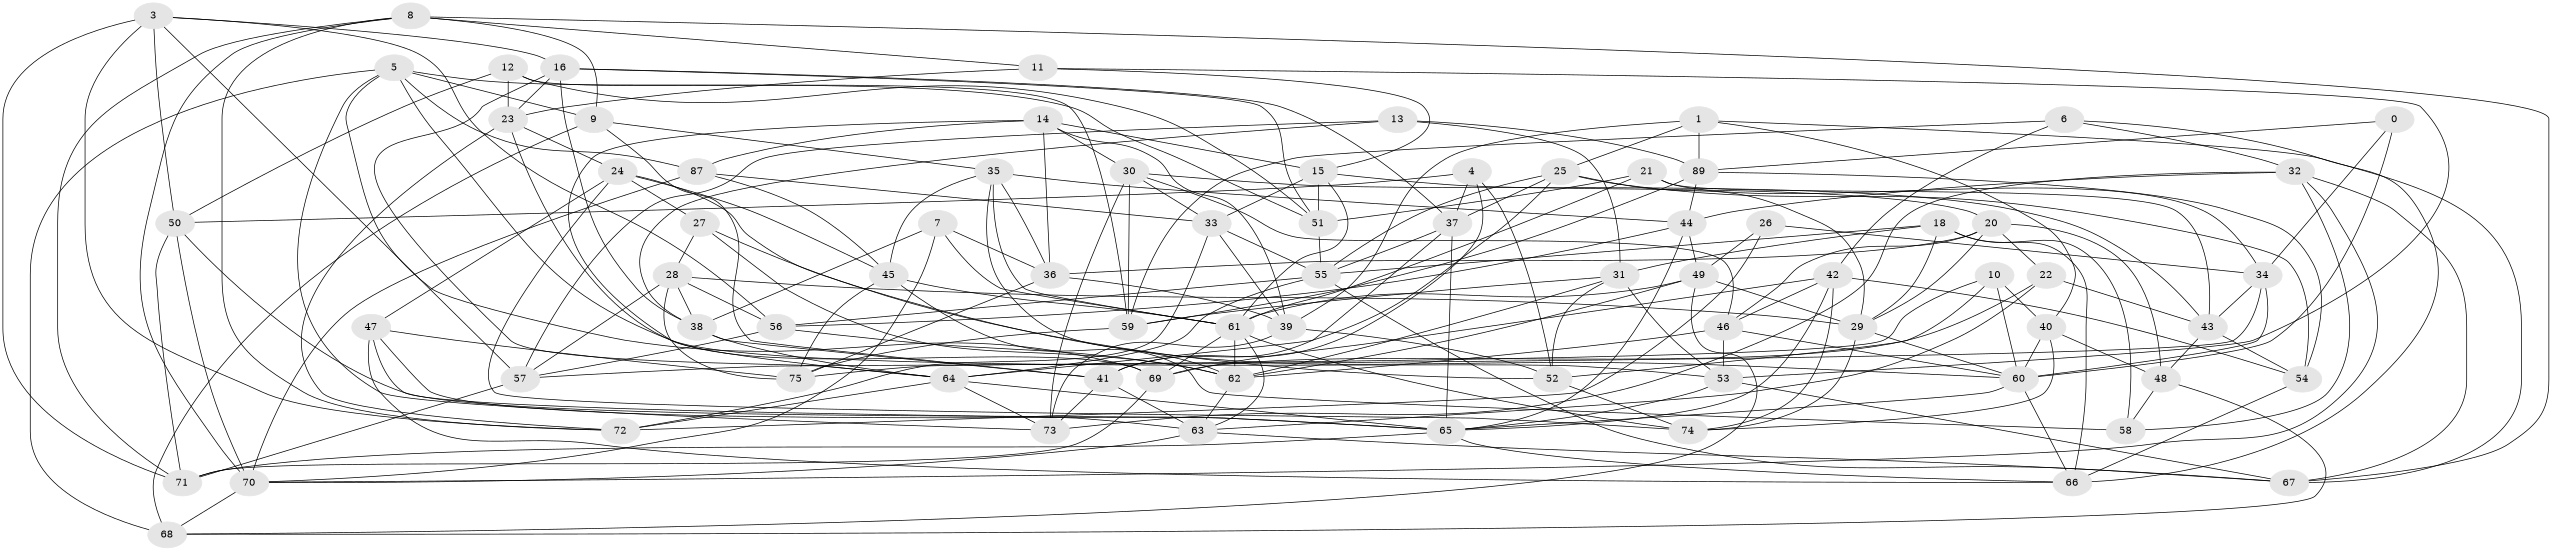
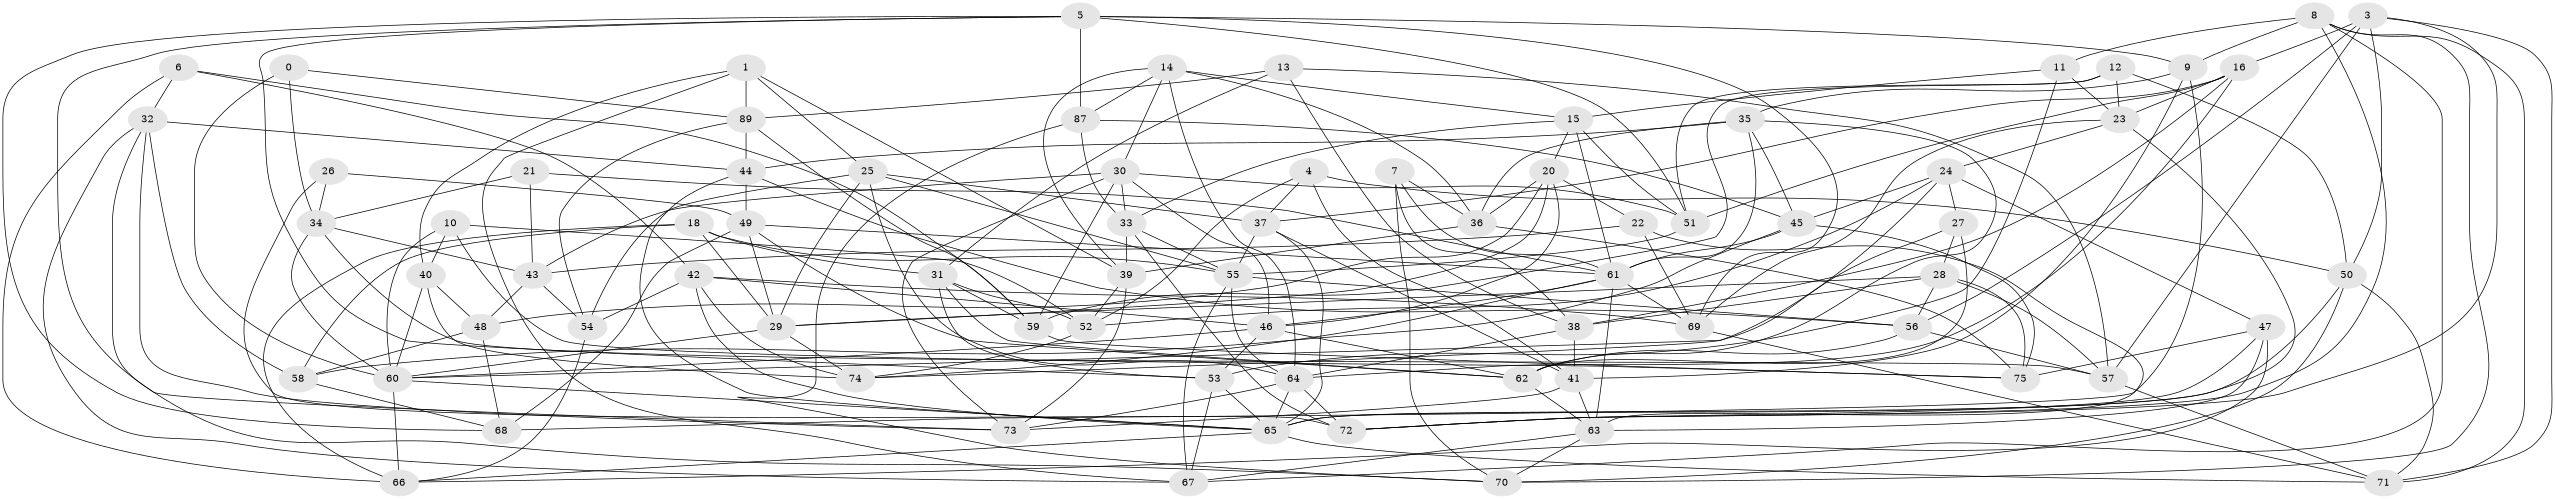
  graph {
    node [color=gray90 style=filled]
    edge [weight=1.0]
    n1 [label=89]
    1
    25
    39
    40
    67
    59
    44
    54
    37
    64
    29
    55
    26
    34
    72
    49
    52
    73
    60
    48
    74
    n23 [label=0]
    57
    43
    66
    65
    3
    16
    50
    56
    71
    51
    38
    23
    70
    62
    4
    41
    63
    5
    9
    n43 [label=87]
    53
    68
    69
    35
    33
    45
    6
    32
    42
    58
    46
    75
    7
    36
    61
    8
    11
    15
    10
    20
    24
    12
    13
    31
    14
    30
    22
    18
    21
    27
    47
    28
    n1 -- 59
    n1 -- 44
    n1 -- 54
    1 -- n1
    1 -- 25
    1 -- 39
    1 -- 40
    1 -- 67
    25 -- 54
    25 -- 37
    25 -- 64
    25 -- 29
    25 -- 55
    39 -- 52
    39 -- 73
    40 -- 60
    40 -- 48 [weight=2.0]
    40 -- 74
    59 -- 75
    44 -- 49
    44 -- 65
    44 -- 56
    54 -- 66
    37 -- 55
    37 -- 65
    37 -- 41
    64 -- 72
    64 -- 73
    64 -- 65
    29 -- 60
    29 -- 74
    55 -- 67
    55 -- 64
    55 -- 56
    26 -- 34
    26 -- 72
    26 -- 49
    34 -- 60
    34 -- 57
    34 -- 43
    49 -- 29
    49 -- 62
    49 -- 68
    49 -- 61
    52 -- 74
    60 -- 66
    60 -- 65
    48 -- 68
    48 -- 58
    n23 -- n1
    n23 -- 34
    n23 -- 60 [weight=2.0]
    57 -- 71
    43 -- 54
    43 -- 48
    65 -- 66
    65 -- 71
    3 -- 72
    3 -- 57
    3 -- 16
    3 -- 50
    3 -- 56
    3 -- 71
    16 -- 37
    16 -- 64
    16 -- 51
    16 -- 38
    16 -- 23
    50 -- 65
    50 -- 71
    50 -- 70
    56 -- 57
    56 -- 62
    51 -- 55
    38 -- 64
    38 -- 41
    23 -- 72
    23 -- 69
    23 -- 24
    62 -- 63
    4 -- 37
    4 -- 52
    4 -- 50
    4 -- 41
    41 -- 73
    41 -- 63
    63 -- 67
    63 -- 70
    5 -- 73
    5 -- 51
    5 -- 9
    5 -- n43 [weight=2.0]
    5 -- 53
    5 -- 68
    5 -- 69
    9 -- 41
    9 -- 68 [weight=2.0]
    9 -- 35
    n43 -- 70
    n43 -- 33
    n43 -- 45
    53 -- 67
    53 -- 65
    69 -- 71
    35 -- 44
    35 -- 62
    35 -- 45
    35 -- 36
    35 -- 61
    33 -- 39
    33 -- 55
    33 -- 72
    45 -- 58
    45 -- 75
    45 -- 61
    6 -- 59
    6 -- 66
    6 -- 32
    6 -- 42
    32 -- 67
    32 -- 44
    32 -- 73
    32 -- 70
    32 -- 58
    42 -- 54
    42 -- 74
    42 -- 65
    42 -- 69
    42 -- 46
-   70 -- 68
+   58 -- 68
    46 -- 60
    46 -- 62
    46 -- 53
    7 -- 38
    7 -- 70
    7 -- 36
    7 -- 61
    36 -- 39
    36 -- 75
    61 -- 74
-   61 -- 62
+   61 -- 46
    61 -- 63
    61 -- 69
    8 -- 67
    8 -- 72
    8 -- 71
    8 -- 70
    8 -- 9
    8 -- 11
    11 -- 23
    11 -- 53
    11 -- 15
    15 -- 51
    15 -- 33
    15 -- 61
    15 -- 20
    10 -- 40
    10 -- 52
    10 -- 60
    10 -- 75
    20 -- 29
    20 -- 48
    20 -- 46
    20 -- 36
    20 -- 22
    24 -- 52
    24 -- 74
    24 -- 45
    24 -- 27
    24 -- 47
    12 -- 59
    12 -- 50
    12 -- 51
    12 -- 23
    13 -- n1
    13 -- 57
    13 -- 38
    13 -- 31
    31 -- 59
    31 -- 52
    31 -- 62
    31 -- 53
    14 -- 39
    14 -- 64
    14 -- n43
    14 -- 36
    14 -- 15
    14 -- 30
    30 -- 59
    30 -- 73
    30 -- 43
    30 -- 33
    30 -- 46
    22 -- 43
    22 -- 63
    22 -- 69
    18 -- 29
    18 -- 55
    18 -- 66
    18 -- 58 [weight=2.0]
    18 -- 31
    21 -- 34
    21 -- 43
-   21 -- 51
+   30 -- 51
    21 -- 61
    27 -- 60
    27 -- 62
    27 -- 28
    47 -- 66
    47 -- 65
    47 -- 63 [weight=2.0]
    47 -- 75
    28 -- 29
    28 -- 57
    28 -- 56
    28 -- 38
    28 -- 75
  }
